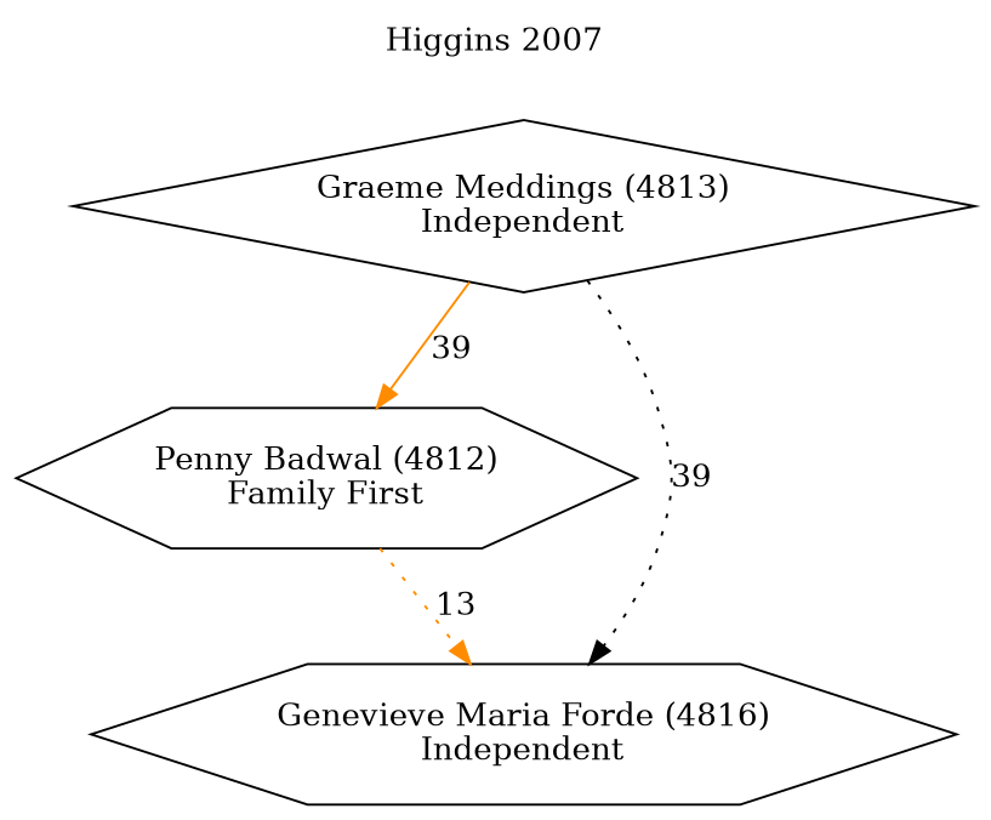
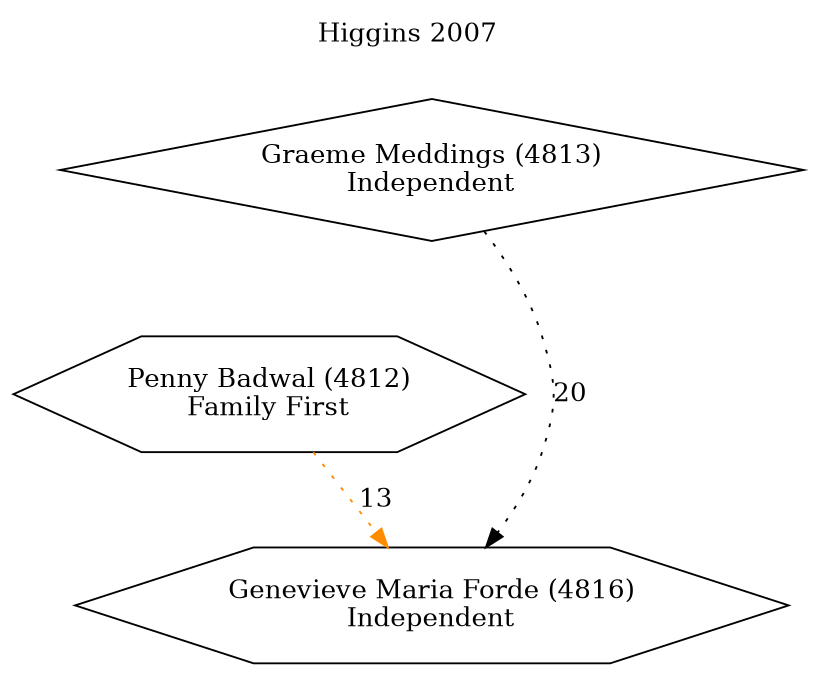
  digraph {
    label="Higgins 2007"
    labelloc=t
    mclimit=10
    node [shape=hexagon]
    edge [color=darkorange style=dotted]
    n1 [label="Penny Badwal (4812)\nFamily First"]
    n2 [label="Genevieve Maria Forde (4816)\nIndependent"]
    n3 [label="Graeme Meddings (4813)\nIndependent" shape=diamond]
    n1 -> n2 [label=13]
-   n3 -> n1 [label=39 style=solid]
-   n3 -> n2 [color=black label=39]
+   n3 -> n2 [color=black label=20]
  }
